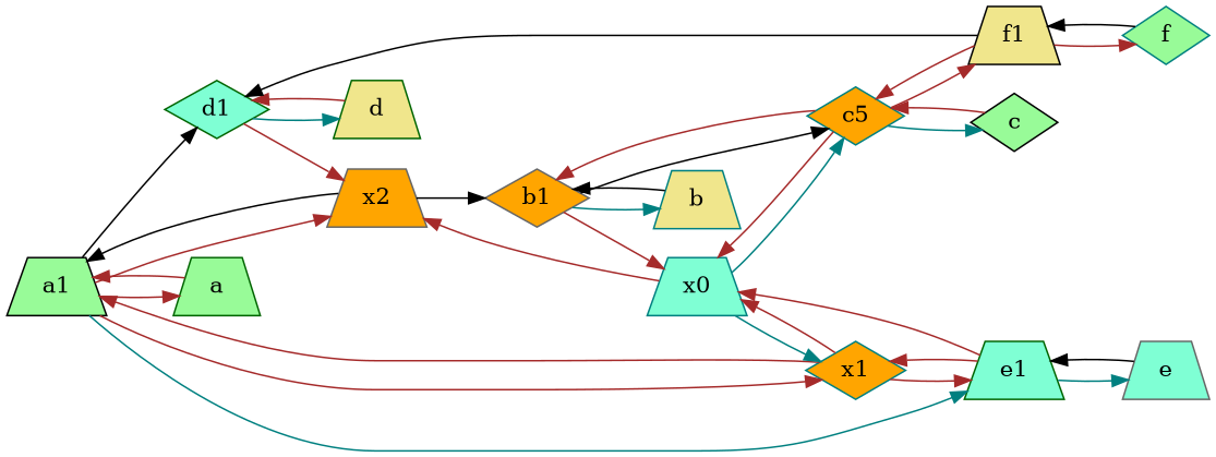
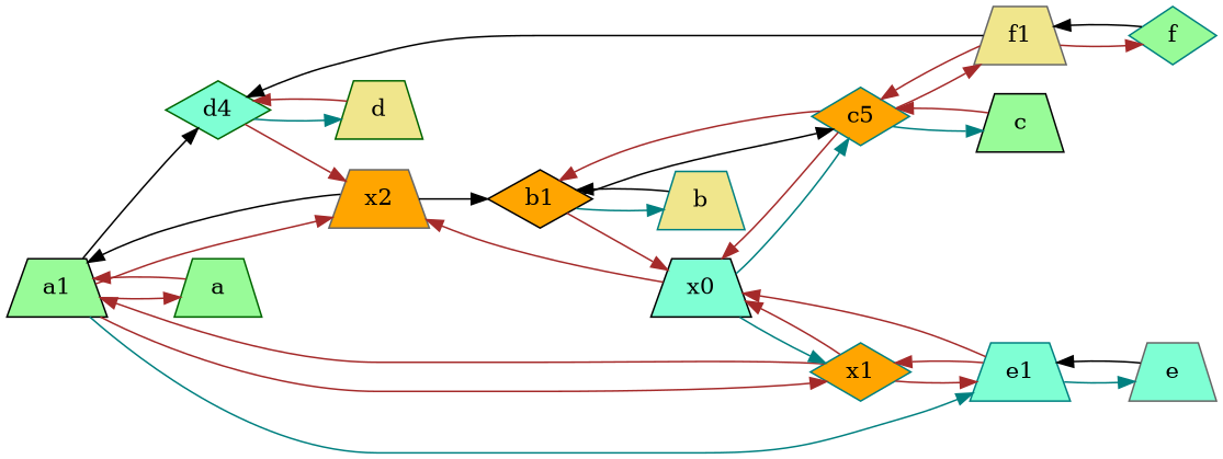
  digraph {
    rankdir=LR
    node [color=teal fillcolor=palegreen shape=trapezium style=filled]
    edge [color=brown]
    a1 [color=black]
-   d1 [color=darkgreen fillcolor=aquamarine shape=diamond]
-   e1 [color=darkgreen fillcolor=aquamarine]
+   d1 [color=darkgreen fillcolor=aquamarine shape=diamond label=d4]
+   e1 [fillcolor=aquamarine]
    a [color=darkgreen]
    x1 [fillcolor=orange shape=diamond]
    x2 [color=gray40 fillcolor=orange]
    d [color=darkgreen fillcolor=khaki]
-   x0 [fillcolor=aquamarine]
+   x0 [color=black fillcolor=aquamarine]
    e [color=gray40 fillcolor=aquamarine]
-   b1 [color=gray40 fillcolor=orange shape=diamond]
-   f1 [color=black fillcolor=khaki]
+   b1 [color=black fillcolor=orange shape=diamond]
+   f1 [color=gray40 fillcolor=khaki]
    f [shape=diamond]
    n13 [fillcolor=orange label=c5 shape=diamond]
-   c [color=black shape=diamond]
+   c [color=black]
    b [fillcolor=khaki]
    a1 -> d1 [color=black]
    a1 -> e1 [color=teal]
    a1 -> a
    a1 -> x1
    a1 -> x2
    d1 -> x2
    d1 -> d [color=teal]
    e1 -> x1
    e1 -> x0
    e1 -> e [color=teal]
    a -> a1
    x1 -> a1
    x1 -> e1
    x1 -> x0
    x2 -> a1 [color=black]
    x2 -> b1 [color=black]
    d -> d1
    x0 -> x1 [color=teal]
    x0 -> x2
    x0 -> n13 [color=teal]
    e -> e1 [color=black]
    b1 -> x0
    b1 -> n13 [color=black]
    b1 -> b [color=teal]
    f1 -> d1 [color=black]
    f1 -> f
    f1 -> n13
    f -> f1 [color=black]
    n13 -> x0
    n13 -> b1
    n13 -> f1
    n13 -> c [color=teal]
    c -> n13
    b -> b1 [color=black]
  }
